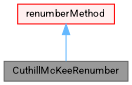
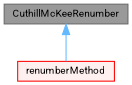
  digraph {
    fontname=Roboto
    node [fontname=Roboto fontsize=10 shape=box style=filled]
    n1 [color=gray40 fillcolor=grey60 fontcolor=black height=0.2 label=CuthillMcKeeRenumber width=0.4]
    n2 [color=red fillcolor="#FFF0F0" height=0.2 label=renumberMethod width=0.4]
-   n2 -> n1 [color=steelblue1 dir=back fontname=Roboto fontsize=10 labelfontname=Helvetica labelfontsize=10 style=solid]
+   n1 -> n2 [color=steelblue1 dir=back fontname=Roboto fontsize=10 labelfontname=Helvetica labelfontsize=10 style=solid]
  }
